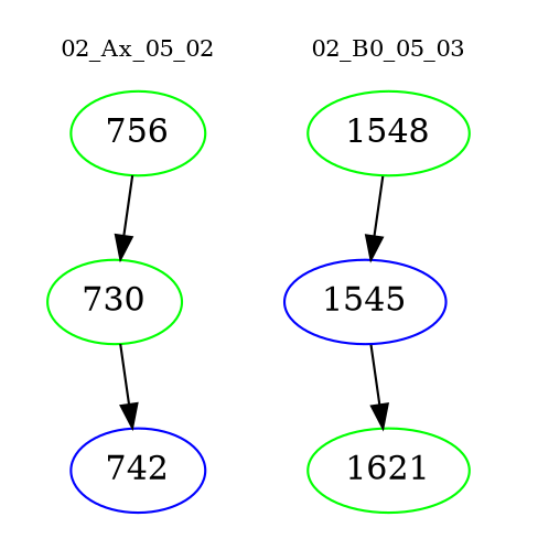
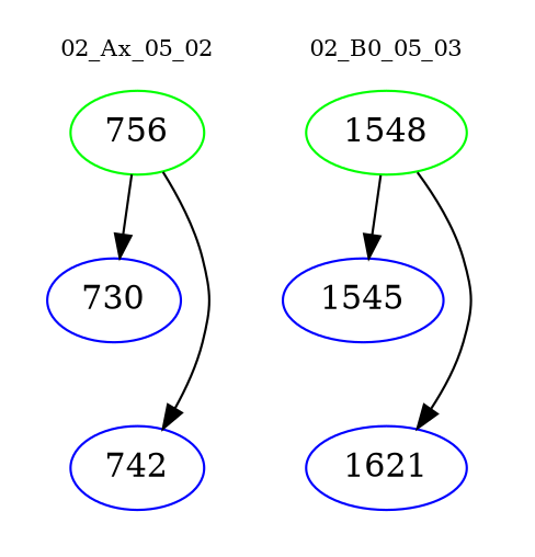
  digraph {
    node [color=blue]
    edge [color=black]
    n1 [color=green label=756]
-   n2 [color=green label=730]
+   n2 [label=730]
    n3 [label=742]
    n4 [color=green label=1548]
    n5 [label=1545]
-   n6 [color=green label=1621]
+   n6 [label=1621]
    subgraph cluster_1 {
      color=white
      fontsize=10
      label="02_Ax_05_02"
      n1
      n2
      n3
    }
    subgraph cluster_2 {
      color=white
      fontsize=10
      label="02_B0_05_03"
      n4
      n5
      n6
    }
    n1 -> n2
-   n2 -> n3
+   n1 -> n3
    n4 -> n5
-   n5 -> n6
+   n4 -> n6
  }
